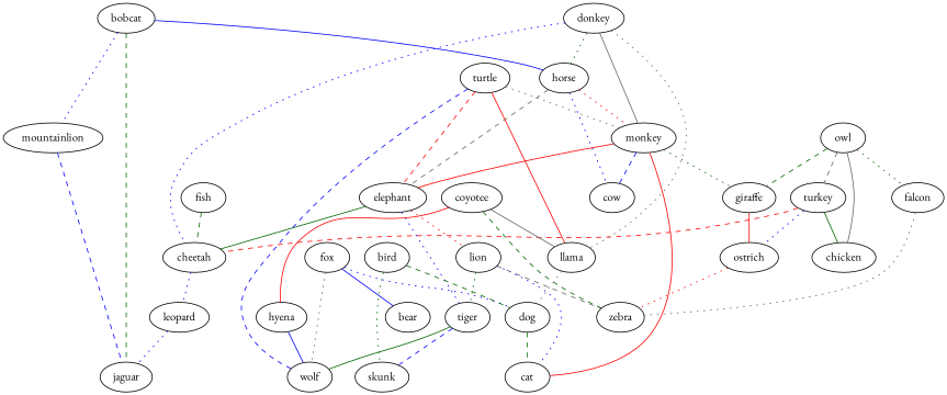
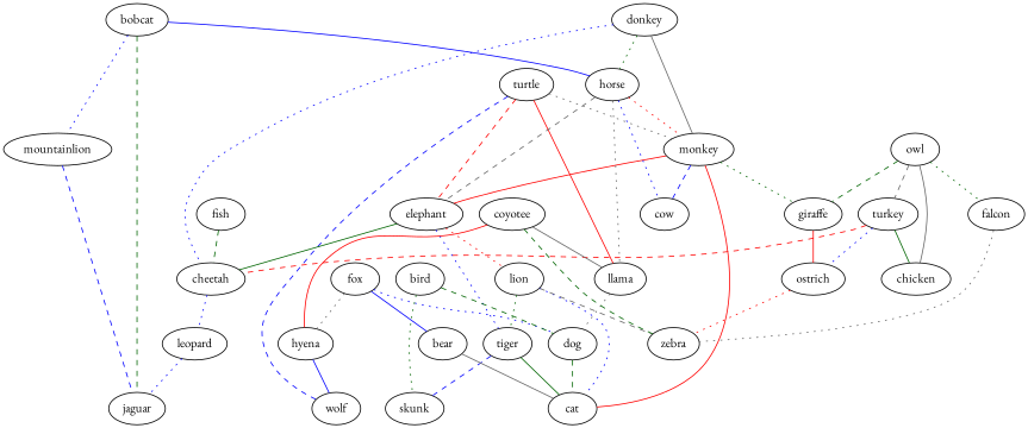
  strict graph {
    fontname="EB Garamond"
    node [fontname="EB Garamond"]
    edge [color=blue fontname="EB Garamond" style=dotted weight=1]
    turtle
    monkey
    elephant
    llama
    wolf
    giraffe
    cow
    cat
    cheetah
    lion
    tiger
    dog
    owl
    turkey
    falcon
    chicken
    ostrich
    zebra
    donkey
    horse
    leopard
    fish
    bobcat
    mountainlion
    jaguar
    fox
    bear
    skunk
    bird
    coyotee
    hyena
    turtle -- monkey [color=gray40]
    turtle -- elephant [color=red style=dashed]
    turtle -- llama [color=red style=solid]
    turtle -- wolf [style=dashed]
    monkey -- elephant [color=red style=solid]
    monkey -- giraffe [color=darkgreen]
    monkey -- cow [style=dashed]
    monkey -- cat [color=red style=solid]
    elephant -- cheetah [color=darkgreen style=solid]
    elephant -- lion [color=red]
    elephant -- tiger
    llama -- dog [color=gray40]
    giraffe -- ostrich [color=red style=solid]
    cheetah -- leopard
    lion -- cat
    lion -- tiger [color=darkgreen]
    lion -- zebra [color=gray40 style=dashed]
-   tiger -- wolf [color=darkgreen style=solid]
+   tiger -- cat [color=darkgreen style=solid]
    tiger -- skunk [style=dashed]
    dog -- cat [color=darkgreen style=dashed]
    owl -- giraffe [color=darkgreen style=dashed]
    owl -- turkey [color=gray40 style=dashed]
    owl -- falcon [color=darkgreen]
    owl -- chicken [color=gray40 style=solid]
    turkey -- cheetah [color=red style=dashed]
    turkey -- chicken [color=darkgreen style=solid]
    turkey -- ostrich
    falcon -- zebra [color=gray40]
    ostrich -- zebra [color=red]
    donkey -- monkey [color=gray40 style=solid]
-   donkey -- llama [color=gray40]
+   horse -- llama [color=gray40]
    donkey -- cheetah
    donkey -- horse [color=darkgreen]
    horse -- monkey [color=red]
    horse -- elephant [color=gray40 style=dashed]
    horse -- cow
    leopard -- jaguar
    fish -- cheetah [color=darkgreen style=dashed]
    bobcat -- horse [style=solid]
    bobcat -- mountainlion
    bobcat -- jaguar [color=darkgreen style=dashed]
    mountainlion -- jaguar [style=dashed]
-   fox -- wolf [color=gray40]
+   fox -- hyena [color=gray40]
    fox -- dog
    fox -- bear [style=solid]
+   bear -- cat [color=gray40 style=solid]
    bird -- dog [color=darkgreen style=dashed]
    bird -- skunk [color=darkgreen]
    coyotee -- llama [color=gray40 style=solid]
    coyotee -- zebra [color=darkgreen style=dashed]
    coyotee -- hyena [color=red style=solid]
    hyena -- wolf [style=solid]
  }
